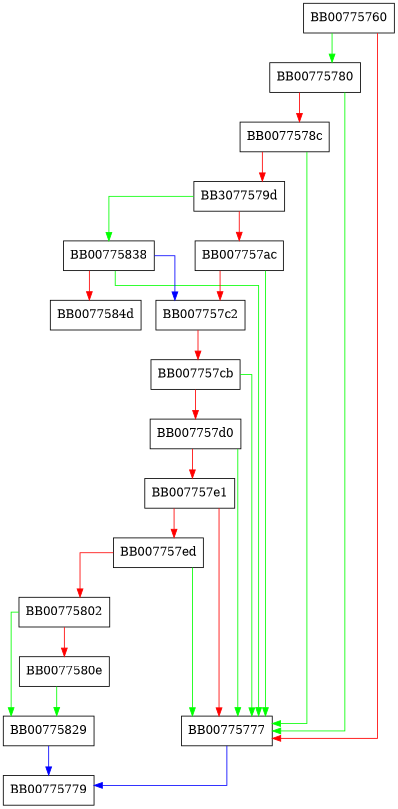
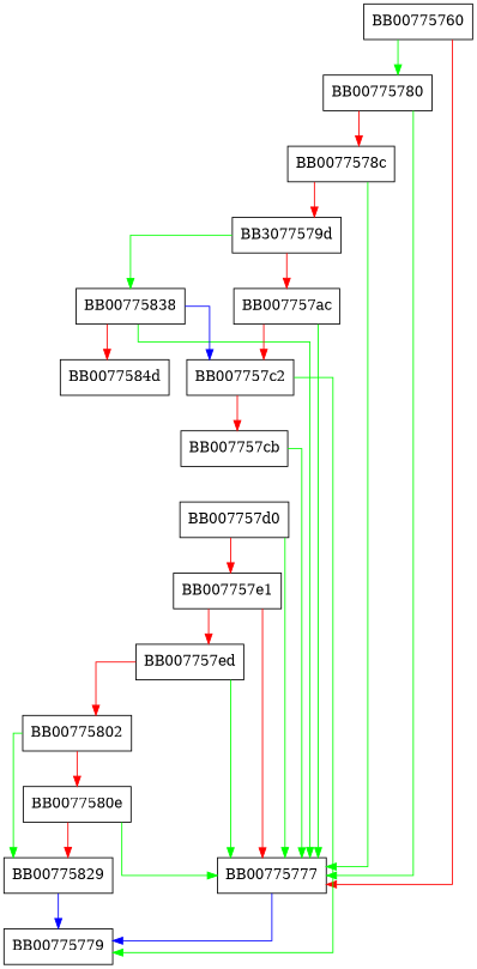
  digraph {
    splines=ortho
    node [shape=box]
    edge [color=red]
    BB00775760
    BB00775780
    BB00775777
    BB0077578c
    BB00775779
    n6 [label=BB3077579d]
    BB00775838
    BB007757ac
    BB0077584d
    BB007757c2
    BB007757cb
    BB007757d0
    BB007757e1
    BB007757ed
    BB00775802
    BB00775829
    BB0077580e
    BB00775760 -> BB00775780 [color=green]
    BB00775760 -> BB00775777
    BB00775780 -> BB00775777 [color=green]
    BB00775780 -> BB0077578c
    BB00775777 -> BB00775779 [color=blue]
    BB0077578c -> BB00775777 [color=green]
    BB0077578c -> n6
    n6 -> BB00775838 [color=green]
    n6 -> BB007757ac
    BB00775838 -> BB00775777 [color=green]
    BB00775838 -> BB0077584d
    BB00775838 -> BB007757c2 [color=blue]
    BB007757ac -> BB00775777 [color=green]
    BB007757ac -> BB007757c2
+   BB007757c2 -> BB00775779 [color=green]
    BB007757c2 -> BB007757cb
    BB007757cb -> BB00775777 [color=green]
-   BB007757cb -> BB007757d0
    BB007757d0 -> BB00775777 [color=green]
    BB007757d0 -> BB007757e1
    BB007757e1 -> BB00775777
    BB007757e1 -> BB007757ed
    BB007757ed -> BB00775777 [color=green]
    BB007757ed -> BB00775802
    BB00775802 -> BB00775829 [color=green]
    BB00775802 -> BB0077580e
    BB00775829 -> BB00775779 [color=blue]
-   BB0077580e -> BB00775829 [color=green]
+   BB0077580e -> BB00775777 [color=green]
+   BB0077580e -> BB00775829
  }
